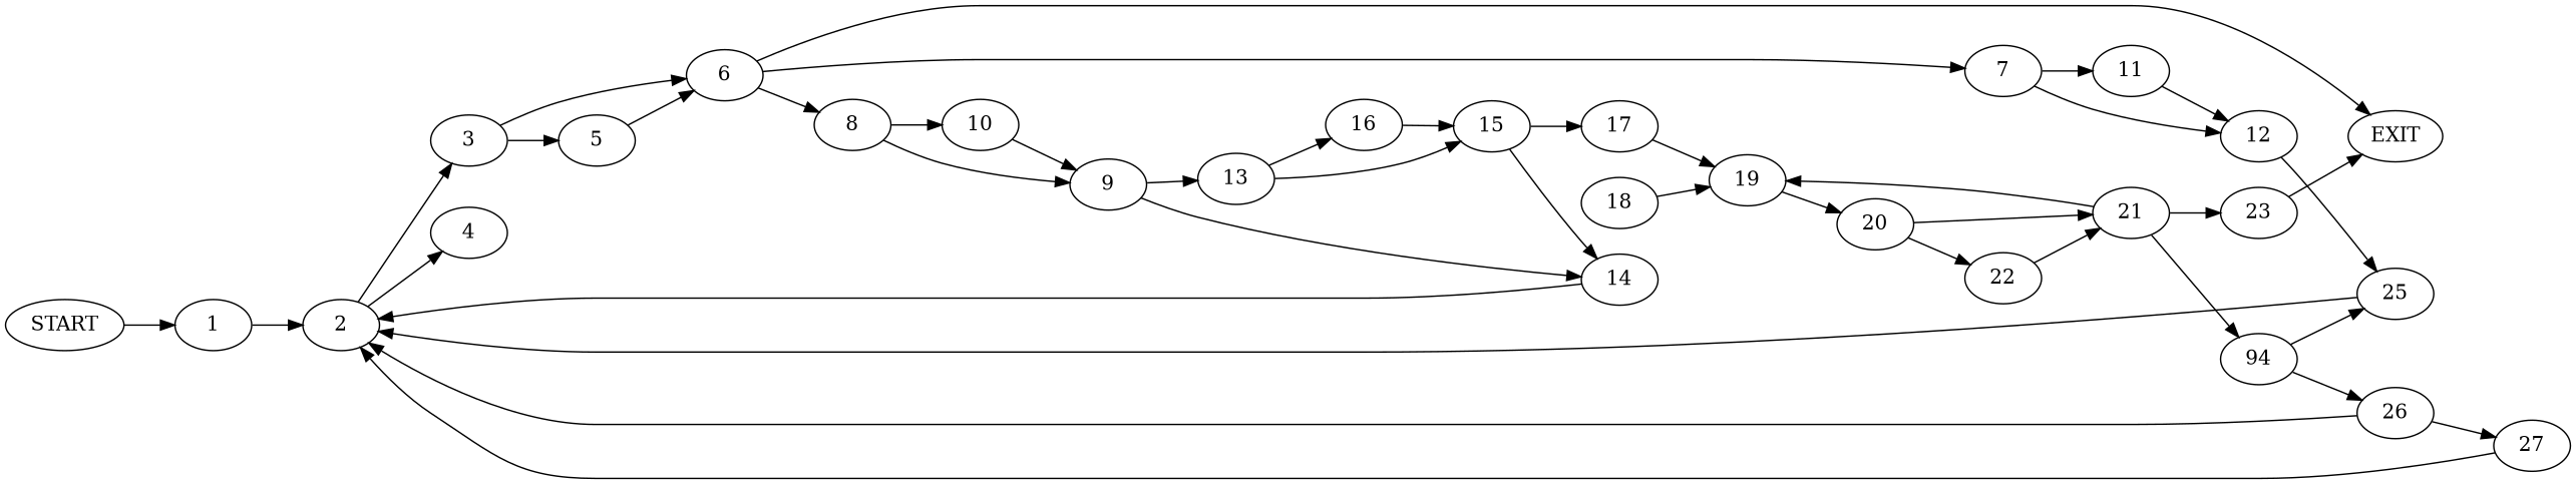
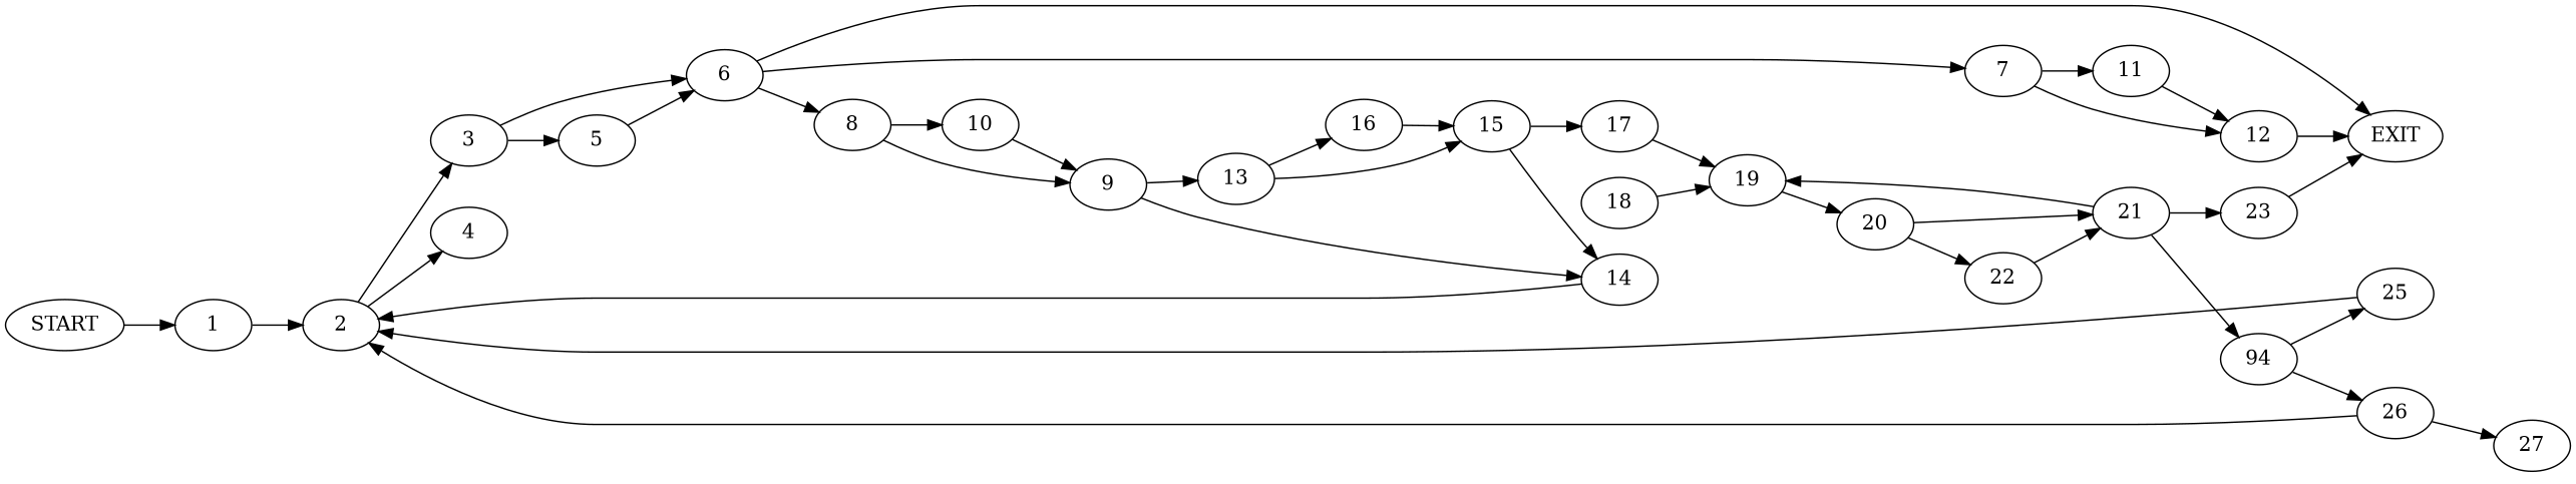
  digraph {
    rankdir=LR
    n1 [label=START]
    1
    2
    n4 [label=EXIT]
    3
    4
    5
    6
    7
    8
    11
    12
    9
    10
    13
    14
    15
    16
    17
    19
    18
    20
    21
    22
    23
    n26 [label=94]
    25
    26
    27
    n1 -> 1
    1 -> 2
    2 -> 3
    2 -> 4
    3 -> 5
    3 -> 6
    5 -> 6
    6 -> n4
    6 -> 7
    6 -> 8
    7 -> 11
    7 -> 12
    8 -> 9
    8 -> 10
    11 -> 12
-   12 -> 25
+   12 -> n4
    9 -> 13
    9 -> 14
    10 -> 9
    13 -> 15
    13 -> 16
    14 -> 2
    15 -> 14
    15 -> 17
    16 -> 15
    17 -> 19
    19 -> 20
    18 -> 19
    20 -> 21
    20 -> 22
    21 -> 19
    21 -> 23
    21 -> n26
    22 -> 21
    23 -> n4
    n26 -> 25
    n26 -> 26
    25 -> 2
    26 -> 2
    26 -> 27
-   27 -> 2
  }
